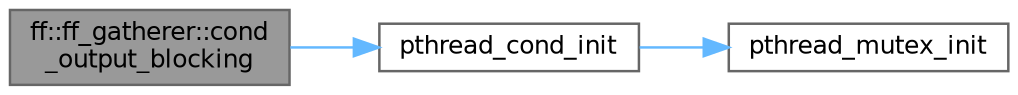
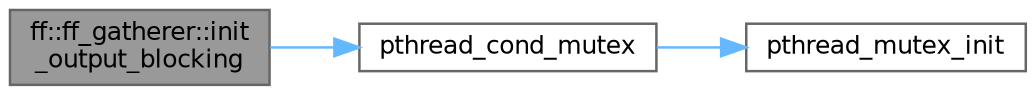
  digraph {
    rankdir=LR
    node [color=grey40 fillcolor=white fontname=Helvetica fontsize=10 shape=box style=filled]
    edge [color=steelblue1 fontname=Helvetica fontsize=10 labelfontname=Helvetica labelfontsize=10 style=solid]
-   n1 [color=gray40 fillcolor=grey60 fontcolor=black height=0.2 label="ff::ff_gatherer::cond\l_output_blocking" width=0.4]
-   n2 [height=0.2 label=pthread_cond_init width=0.4]
+   n1 [color=gray40 fillcolor=grey60 fontcolor=black height=0.2 label="ff::ff_gatherer::init\l_output_blocking" width=0.4]
+   n2 [height=0.2 label=pthread_cond_mutex width=0.4]
    n3 [height=0.2 label=pthread_mutex_init width=0.4]
    n1 -> n2
    n2 -> n3
  }
